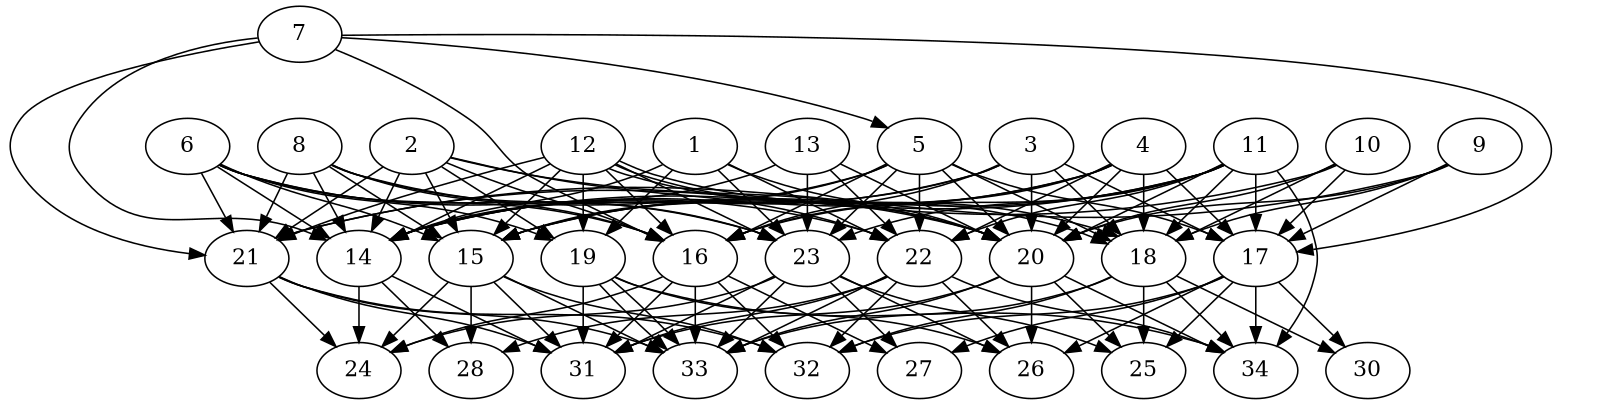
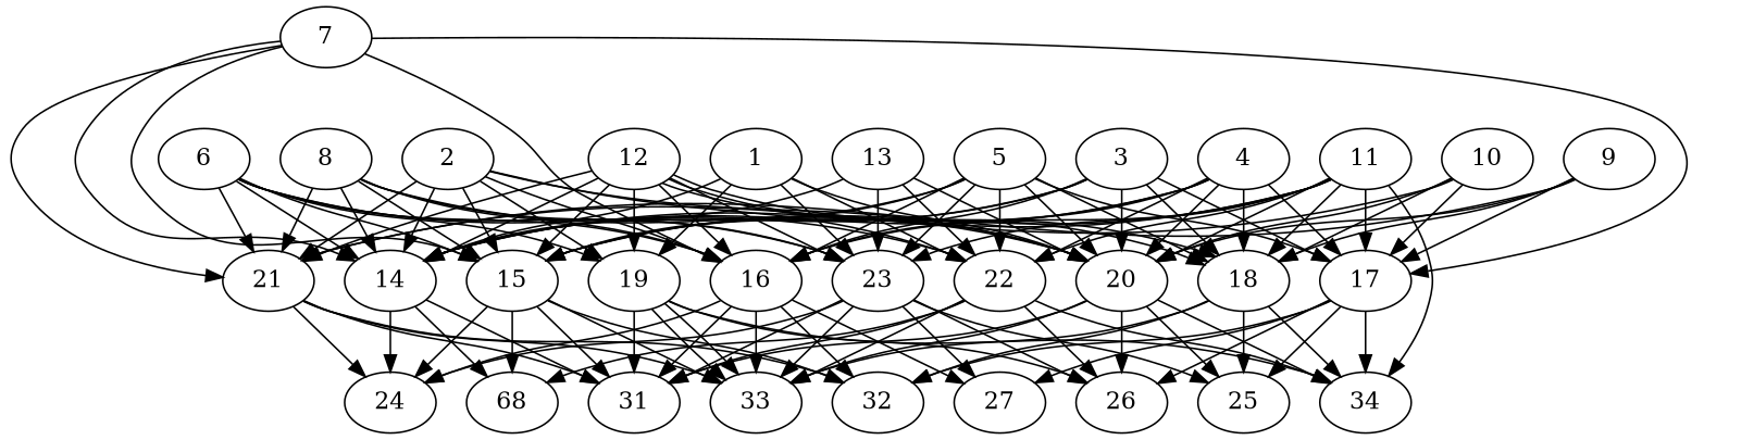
  digraph {
    node [alpha=0.09]
    1 [expect_size=34905088]
    14 [alpha=0.02 expect_size=46108672]
    19 [alpha=0.18 expect_size=46807040]
    20 [alpha=0.19 expect_size=25651200]
    22 [alpha=0.00 expect_size=49488896]
    23 [expect_size=35132416]
    24 [alpha=0.04 expect_size=48918528]
-   28 [expect_size=34997248]
+   28 [expect_size=34997248 label=68]
    31 [alpha=0.11 expect_size=20464640]
    33 [alpha=0.15 expect_size=5603328]
    34 [expect_size=27251712]
    26 [alpha=0.05 expect_size=17849344]
    25 [alpha=0.02 expect_size=5347328]
    32 [alpha=0.18 expect_size=51852288]
    27 [alpha=0.15 expect_size=32535552]
    2 [alpha=0.15 expect_size=36132864]
    15 [alpha=0.05 expect_size=48256000]
    16 [alpha=0.06 expect_size=27132928]
    21 [alpha=0.13 expect_size=10460160]
    18 [alpha=0.17 expect_size=27108352]
-   30 [alpha=0.18 expect_size=22105088]
    3 [alpha=0.08 expect_size=9221120]
    17 [alpha=0.01 expect_size=13973504]
    4 [alpha=0.01 expect_size=18750464]
    5 [alpha=0.11 expect_size=14716928]
    6 [alpha=0.14 expect_size=14193664]
    7 [alpha=0.06 expect_size=24926208]
    8 [alpha=0.08 expect_size=12795904]
    9 [alpha=0.11 expect_size=22784000]
    10 [alpha=0.14 expect_size=19885056]
    11 [alpha=0.17 expect_size=17644544]
    12 [alpha=0.14 expect_size=39545856]
    13 [alpha=0.06 expect_size=27994112]
    1 -> 14
    1 -> 19
    1 -> 20
    1 -> 22
    1 -> 23
    14 -> 24
    14 -> 28
    14 -> 31
    19 -> 31
    19 -> 33
    19 -> 33
    19 -> 34
    19 -> 26
    20 -> 31
    20 -> 33
    20 -> 34
    20 -> 26
    20 -> 25
    22 -> 28
    22 -> 31
    22 -> 33
    22 -> 34
    22 -> 26
-   22 -> 32
    23 -> 24
    23 -> 31
    23 -> 33
    23 -> 26
    23 -> 25
    23 -> 27
    2 -> 14
    2 -> 19
    2 -> 20
    2 -> 22
    2 -> 15
    2 -> 16
    2 -> 21
    15 -> 24
    15 -> 28
    15 -> 31
    15 -> 33
    15 -> 32
    16 -> 24
    16 -> 31
    16 -> 33
    16 -> 32
    16 -> 27
    21 -> 24
    21 -> 31
    21 -> 33
    21 -> 32
    18 -> 33
    18 -> 34
    18 -> 25
    18 -> 32
-   18 -> 30
    3 -> 14
    3 -> 20
    3 -> 15
    3 -> 16
    3 -> 18
    3 -> 17
    17 -> 34
    17 -> 26
    17 -> 25
    17 -> 32
    17 -> 27
-   17 -> 30
    4 -> 14
    4 -> 20
    4 -> 22
    4 -> 15
    4 -> 16
    4 -> 18
    4 -> 17
    5 -> 14
    5 -> 20
    5 -> 22
    5 -> 23
    5 -> 15
    5 -> 16
    5 -> 18
    5 -> 17
    6 -> 14
    6 -> 19
    6 -> 22
    6 -> 23
    6 -> 15
    6 -> 16
    6 -> 21
    7 -> 14
-   7 -> 5
+   7 -> 15
    7 -> 16
    7 -> 21
    7 -> 17
    8 -> 14
    8 -> 20
    8 -> 23
    8 -> 15
    8 -> 16
    8 -> 21
    9 -> 20
    9 -> 21
    9 -> 18
    9 -> 17
    10 -> 20
    10 -> 21
    10 -> 18
    10 -> 17
    11 -> 14
    11 -> 20
    11 -> 22
    11 -> 23
    11 -> 34
    11 -> 15
    11 -> 16
    11 -> 18
    11 -> 17
    12 -> 14
    12 -> 19
    12 -> 20
    12 -> 23
    12 -> 15
    12 -> 16
    12 -> 21
    12 -> 18
    12 -> 18
    13 -> 14
    13 -> 20
    13 -> 22
    13 -> 23
  }
